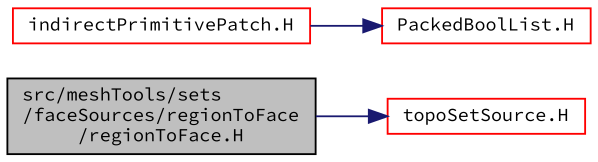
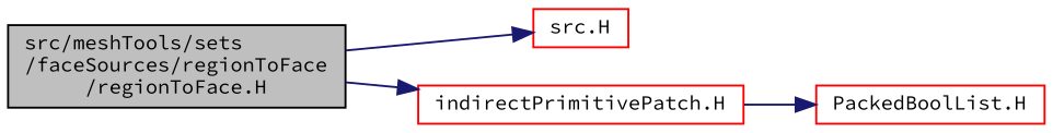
  digraph {
    fontname="Source Code Pro"
    rankdir=LR
    node [color=red fontname="Source Code Pro" fontsize=10 shape=record]
    edge [color=midnightblue fontname="Source Code Pro" fontsize=10 labelfontname=FreeSans labelfontsize=10 style=solid]
    n1 [color=black fillcolor=grey75 fontcolor=black height=0.2 label="src/meshTools/sets\l/faceSources/regionToFace\l/regionToFace.H" style=filled width=0.4]
-   n2 [height=0.2 label="topoSetSource.H" width=0.4]
+   n2 [height=0.2 label="src.H" width=0.4]
    n3 [height=0.2 label="indirectPrimitivePatch.H" width=0.4]
    n4 [height=0.2 label="PackedBoolList.H" width=0.4]
    n1 -> n2
+   n1 -> n3
    n3 -> n4
  }
